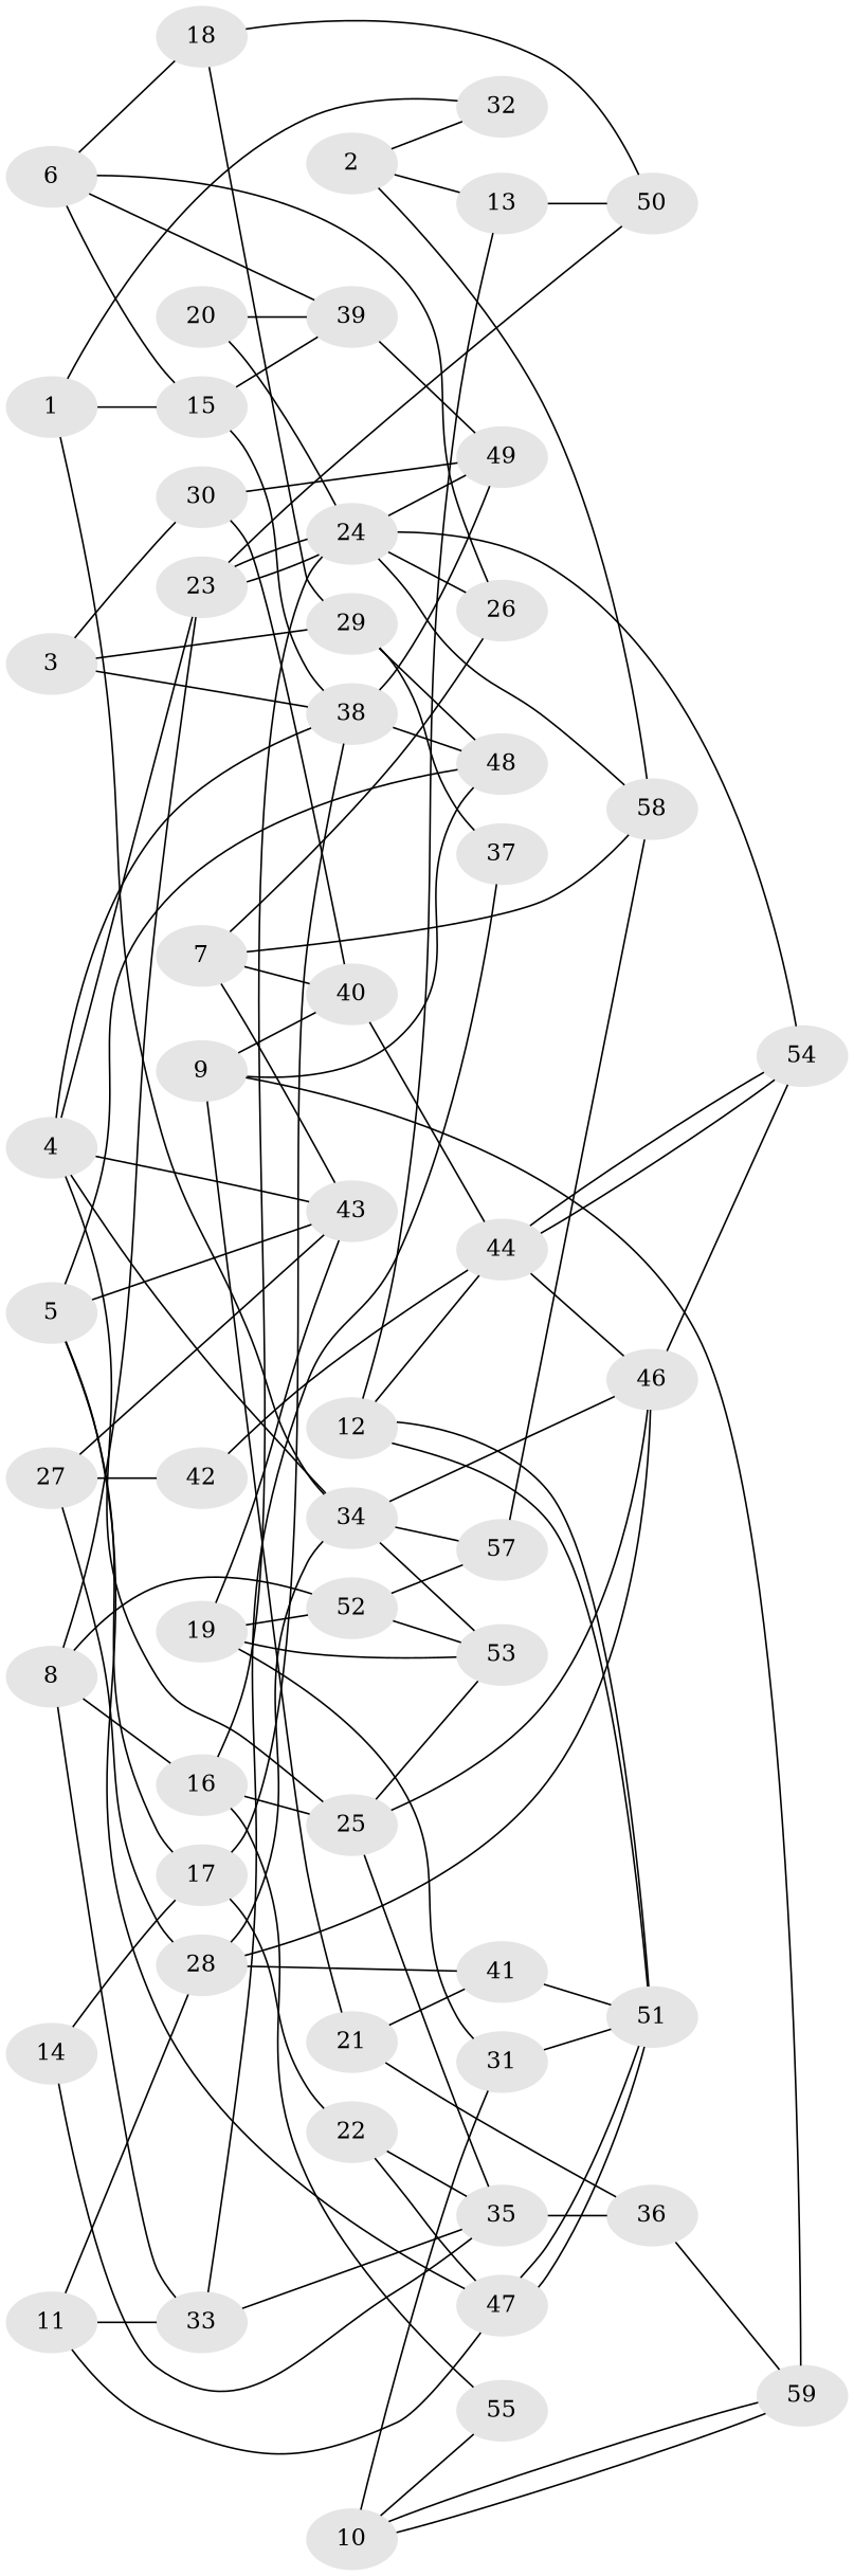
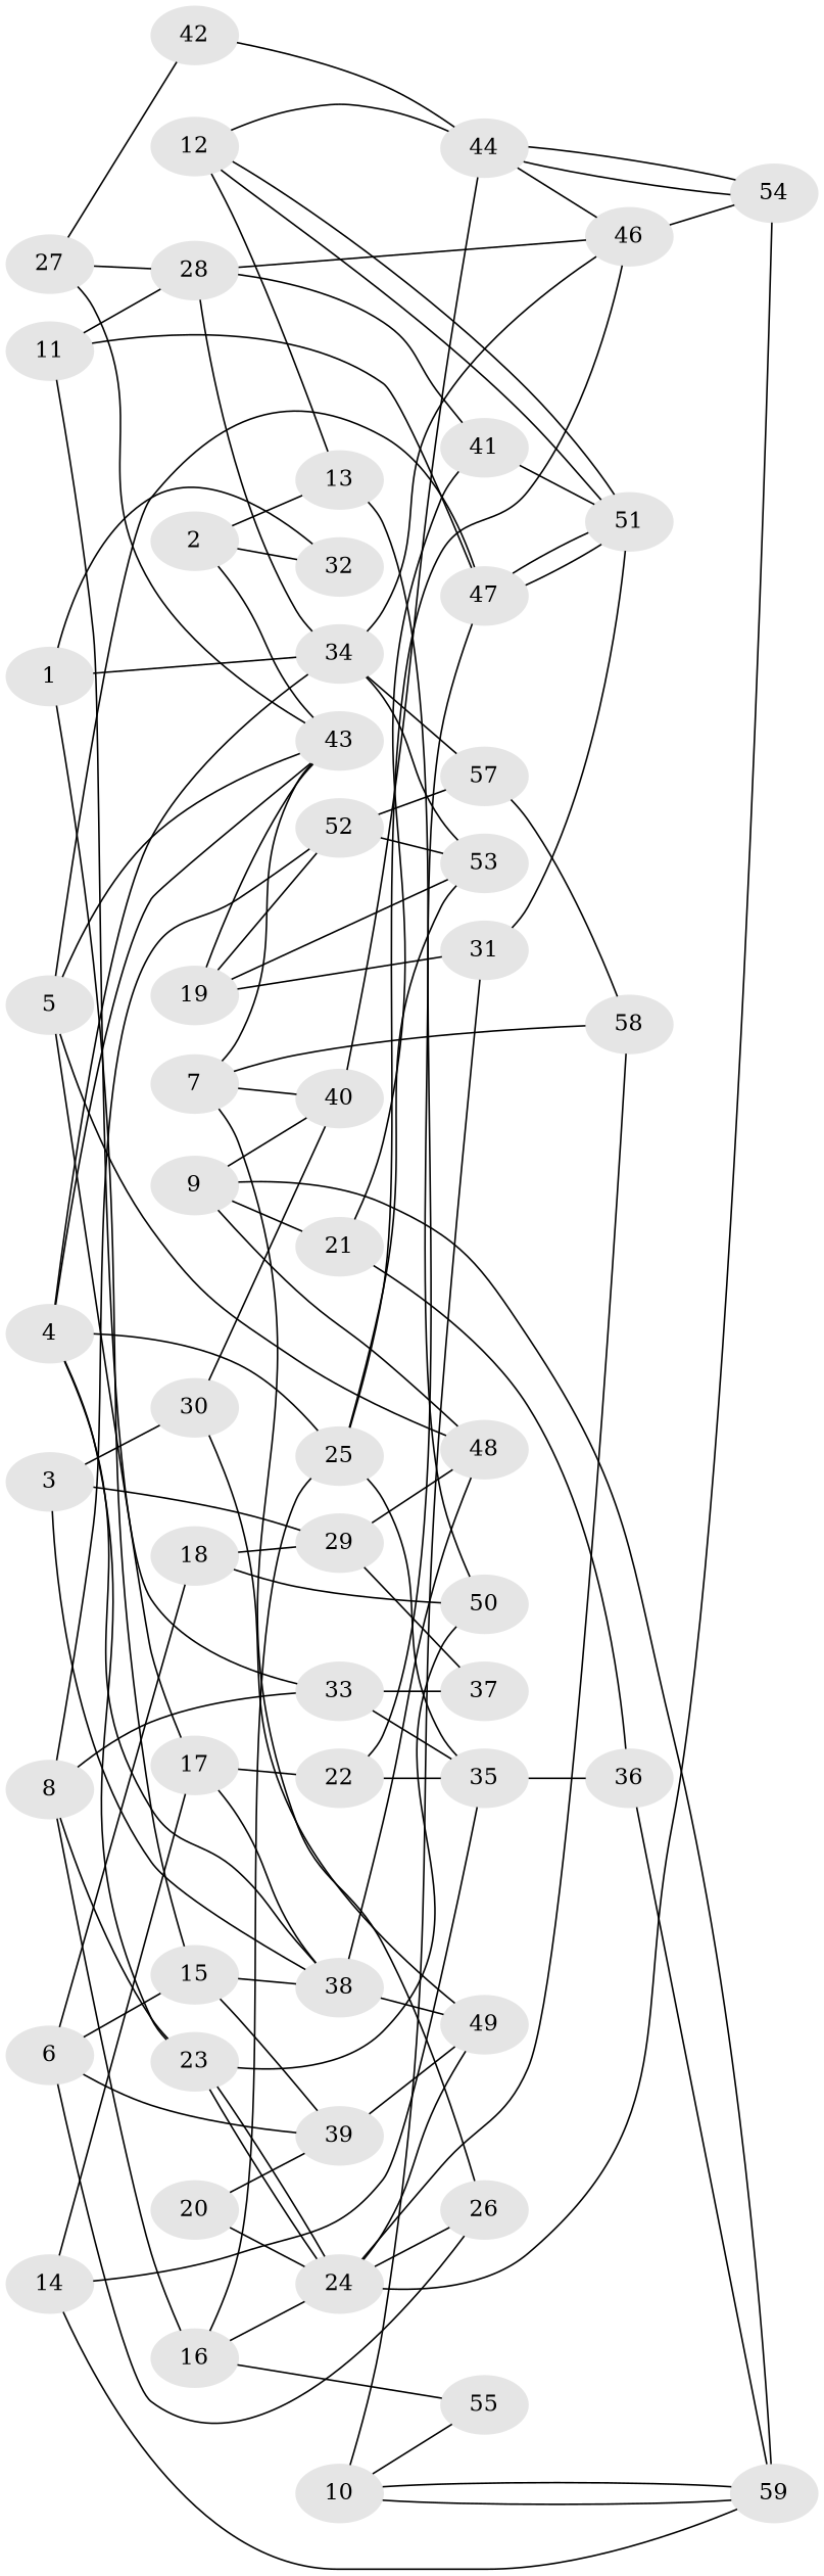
  graph {
    rankdir=LR
    node [color=gray90 style=filled]
    1
    15
    32
    34
    38
    39
    46
    53
    57
    2
    13
    58
    50
    3
    29
    30
    48
    37
    40
    49
    4
    23
    25
    43
    24
    35
    5
    17
    47
    22
    51
    6
    18
    26
    7
    44
    8
    16
    33
    52
    55
    9
    21
    59
    36
    41
    10
    31
    11
    28
    12
    54
    14
    19
    20
    27
    42
    1 -- 15
    1 -- 32
    1 -- 34
    15 -- 38
    15 -- 39
    34 -- 46
    34 -- 53
    34 -- 57
    38 -- 48
    38 -- 49
    39 -- 49
    46 -- 54
    57 -- 58
    2 -- 32
    2 -- 13
-   2 -- 58
+   2 -- 43
    13 -- 50
    3 -- 38
    3 -- 29
    3 -- 30
    29 -- 48
    29 -- 37
    30 -- 40
    30 -- 49
    40 -- 44
    4 -- 34
    4 -- 38
    4 -- 23
    4 -- 25
    4 -- 43
    23 -- 50
    23 -- 24
    23 -- 24
    25 -- 46
    25 -- 53
    25 -- 35
    24 -- 58
    24 -- 49
    24 -- 26
    24 -- 54
    35 -- 36
    5 -- 48
    5 -- 43
    5 -- 17
    5 -- 47
    17 -- 38
    17 -- 22
    47 -- 51
    47 -- 51
    22 -- 35
    22 -- 47
    6 -- 15
    6 -- 39
    6 -- 18
    6 -- 26
    18 -- 50
    18 -- 29
    7 -- 58
    7 -- 40
    7 -- 43
    7 -- 26
    44 -- 46
    44 -- 54
    44 -- 54
    8 -- 23
    8 -- 16
    8 -- 33
    8 -- 52
    16 -- 25
    16 -- 24
    16 -- 55
    33 -- 37
    33 -- 35
    52 -- 53
    52 -- 57
    9 -- 48
    9 -- 40
    9 -- 21
    9 -- 59
    21 -- 36
    21 -- 41
    36 -- 59
    41 -- 51
    10 -- 55
    10 -- 59
    10 -- 59
    10 -- 31
    31 -- 51
    11 -- 47
    11 -- 33
    11 -- 28
    28 -- 34
    28 -- 46
    28 -- 41
    12 -- 13
    12 -- 51
    12 -- 51
    12 -- 44
    14 -- 35
    14 -- 17
+   14 -- 59
    19 -- 53
    19 -- 43
    19 -- 52
    19 -- 31
    20 -- 39
    20 -- 24
    27 -- 43
    27 -- 28
    27 -- 42
    42 -- 44
  }
